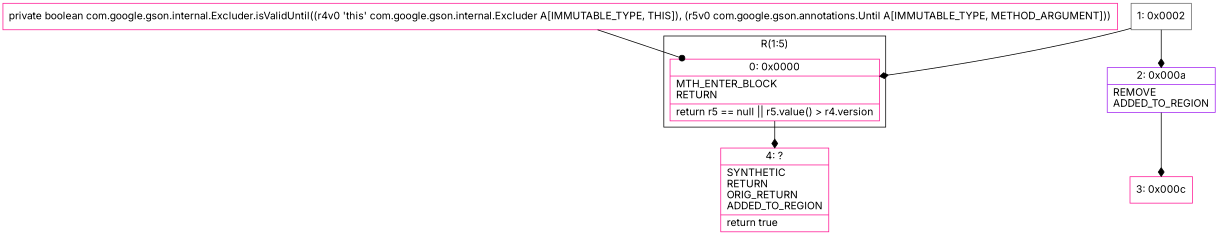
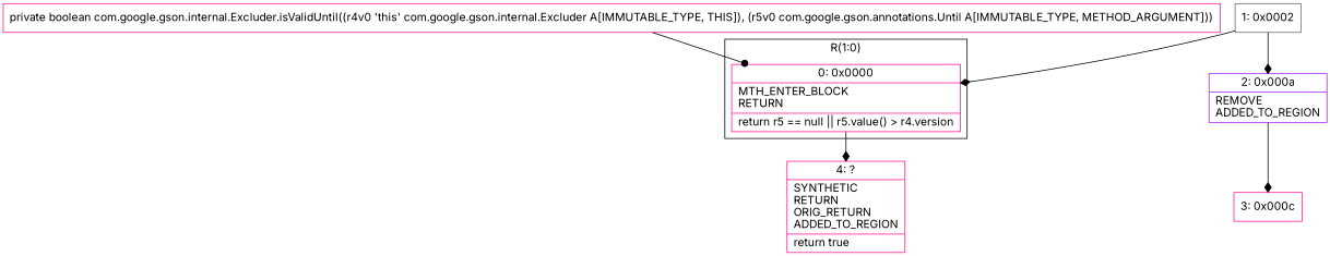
  digraph {
    fontname=Inter
    node [color=deeppink fontname=Inter shape=record]
    edge [arrowhead=diamond fontname=Inter]
    n1 [label="{0\:\ 0x0000|MTH_ENTER_BLOCK\lRETURN\l|return r5 == null \|\| r5.value() \> r4.version\l}"]
    n2 [label="{4\:\ ?|SYNTHETIC\lRETURN\lORIG_RETURN\lADDED_TO_REGION\l|return true\l}"]
    n3 [color=gray40 label="{1\:\ 0x0002}"]
    n4 [color=purple label="{2\:\ 0x000a|REMOVE\lADDED_TO_REGION\l}"]
    n5 [label="{3\:\ 0x000c}"]
    n6 [label="{private boolean com.google.gson.internal.Excluder.isValidUntil((r4v0 'this' com.google.gson.internal.Excluder A[IMMUTABLE_TYPE, THIS]), (r5v0 com.google.gson.annotations.Until A[IMMUTABLE_TYPE, METHOD_ARGUMENT])) }"]
    subgraph cluster_1 {
-     label="R(1:5)"
+     label="R(1:0)"
      n1
    }
    n1 -> n2
    n3 -> n1
    n3 -> n4
    n4 -> n5
    n6 -> n1 [arrowhead=dot]
  }
